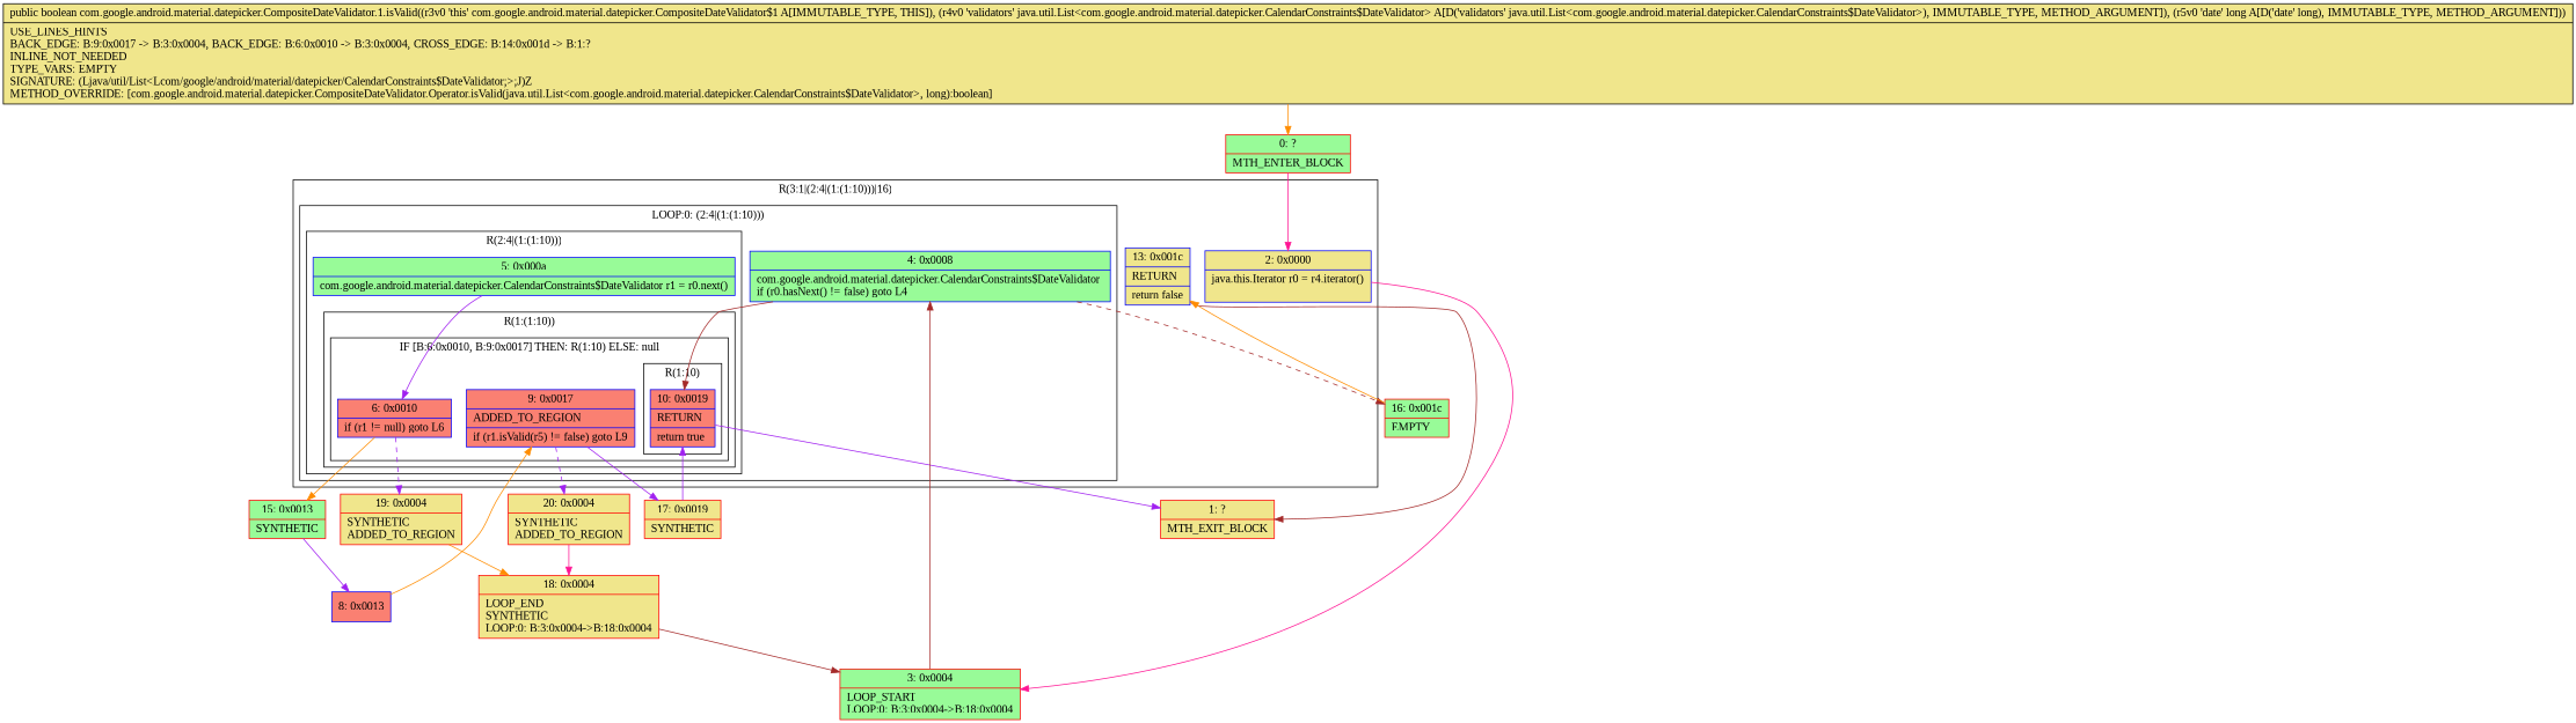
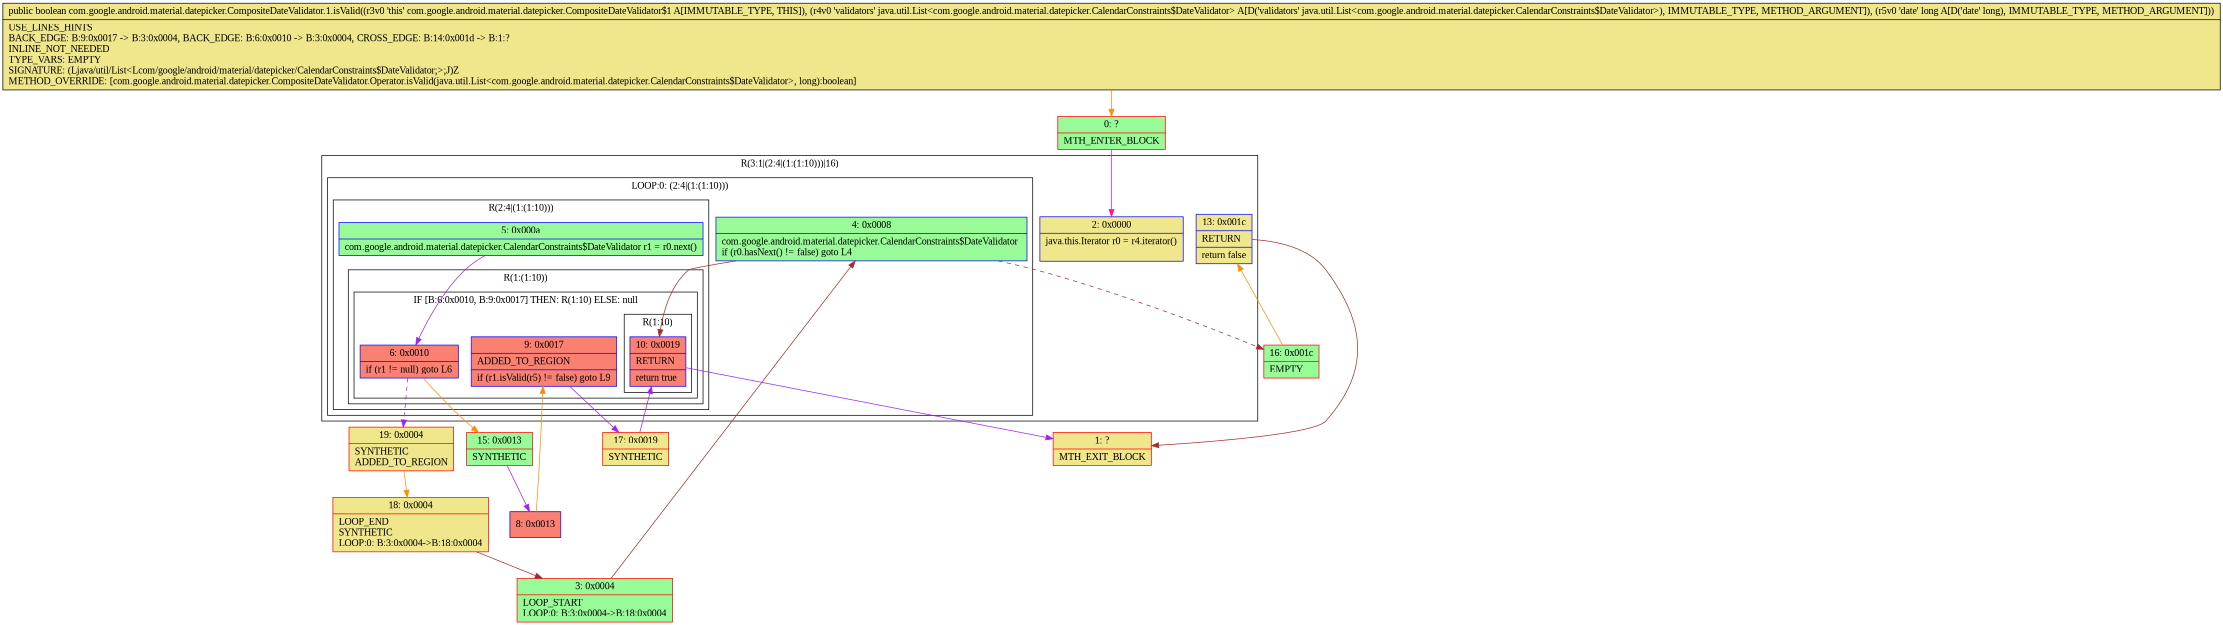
  digraph {
    fontname="Liberation Serif"
    node [color=red fillcolor=khaki fontname="Liberation Serif" shape=record style=filled]
    edge [color=purple fontname="Liberation Serif"]
    n1 [color=blue fillcolor=salmon label="{10\:\ 0x0019|RETURN\l|return true\l}"]
    n2 [color=blue fillcolor=salmon label="{6\:\ 0x0010|if (r1 != null) goto L6\l}"]
    n3 [color=blue fillcolor=salmon label="{9\:\ 0x0017|ADDED_TO_REGION\l|if (r1.isValid(r5) != false) goto L9\l}"]
    n4 [color=blue fillcolor=palegreen label="{5\:\ 0x000a|com.google.android.material.datepicker.CalendarConstraints$DateValidator r1 = r0.next()\l}"]
    n5 [color=blue fillcolor=palegreen label="{4\:\ 0x0008|com.google.android.material.datepicker.CalendarConstraints$DateValidator \lif (r0.hasNext() != false) goto L4\l}"]
    n6 [color=blue label="{2\:\ 0x0000|java.this.Iterator r0 = r4.iterator()\l\l}"]
    n7 [color=blue label="{13\:\ 0x001c|RETURN\l|return false\l}"]
    n8 [label="{1\:\ ?|MTH_EXIT_BLOCK\l}"]
    n9 [fillcolor=palegreen label="{15\:\ 0x0013|SYNTHETIC\l}"]
    n10 [label="{19\:\ 0x0004|SYNTHETIC\lADDED_TO_REGION\l}"]
    n11 [label="{17\:\ 0x0019|SYNTHETIC\l}"]
-   n12 [label="{20\:\ 0x0004|SYNTHETIC\lADDED_TO_REGION\l}"]
    n13 [fillcolor=palegreen label="{16\:\ 0x001c|EMPTY\l}"]
    n14 [fillcolor=palegreen label="{3\:\ 0x0004|LOOP_START\lLOOP:0: B:3:0x0004\-\>B:18:0x0004\l}"]
    n15 [color=blue fillcolor=salmon label="{8\:\ 0x0013}"]
    n16 [label="{18\:\ 0x0004|LOOP_END\lSYNTHETIC\lLOOP:0: B:3:0x0004\-\>B:18:0x0004\l}"]
    n17 [fillcolor=palegreen label="{0\:\ ?|MTH_ENTER_BLOCK\l}"]
    n18 [label="{public boolean com.google.android.material.datepicker.CompositeDateValidator.1.isValid((r3v0 'this' com.google.android.material.datepicker.CompositeDateValidator$1 A[IMMUTABLE_TYPE, THIS]), (r4v0 'validators' java.util.List\<com.google.android.material.datepicker.CalendarConstraints$DateValidator\> A[D('validators' java.util.List\<com.google.android.material.datepicker.CalendarConstraints$DateValidator\>), IMMUTABLE_TYPE, METHOD_ARGUMENT]), (r5v0 'date' long A[D('date' long), IMMUTABLE_TYPE, METHOD_ARGUMENT]))  | USE_LINES_HINTS\lBACK_EDGE: B:9:0x0017 \-\> B:3:0x0004, BACK_EDGE: B:6:0x0010 \-\> B:3:0x0004, CROSS_EDGE: B:14:0x001d \-\> B:1:?\lINLINE_NOT_NEEDED\lTYPE_VARS: EMPTY\lSIGNATURE: (Ljava\/util\/List\<Lcom\/google\/android\/material\/datepicker\/CalendarConstraints$DateValidator;\>;J)Z\lMETHOD_OVERRIDE: [com.google.android.material.datepicker.CompositeDateValidator.Operator.isValid(java.util.List\<com.google.android.material.datepicker.CalendarConstraints$DateValidator\>, long):boolean]\l}" color=""]
    subgraph cluster_1 {
      label="R(3:1|(2:4|(1:(1:10)))|16)"
      n6
      n7
      subgraph cluster_2 {
        label="LOOP:0: (2:4|(1:(1:10)))"
        n5
        subgraph cluster_3 {
          label="R(2:4|(1:(1:10)))"
          n4
          subgraph cluster_4 {
            label="R(1:(1:10))"
            subgraph cluster_5 {
              label="IF [B:6:0x0010, B:9:0x0017] THEN: R(1:10) ELSE: null"
              n2
              n3
              subgraph cluster_6 {
                label="R(1:10)"
                n1
              }
            }
          }
        }
      }
    }
    n1 -> n8
    n2 -> n9 [color=darkorange]
    n2 -> n10 [style=dashed]
    n3 -> n11
-   n3 -> n12 [style=dashed]
    n4 -> n2
    n5 -> n1 [color=brown]
    n5 -> n13 [color=brown style=dashed]
-   n6 -> n14 [color=deeppink]
    n7 -> n8 [color=brown]
    n9 -> n15
    n10 -> n16 [color=darkorange]
    n11 -> n1
-   n12 -> n16 [color=deeppink]
    n13 -> n7 [color=darkorange]
    n14 -> n5 [color=brown]
    n15 -> n3 [color=darkorange]
    n16 -> n14 [color=brown]
    n17 -> n6 [color=deeppink]
    n18 -> n17 [color=darkorange]
  }
